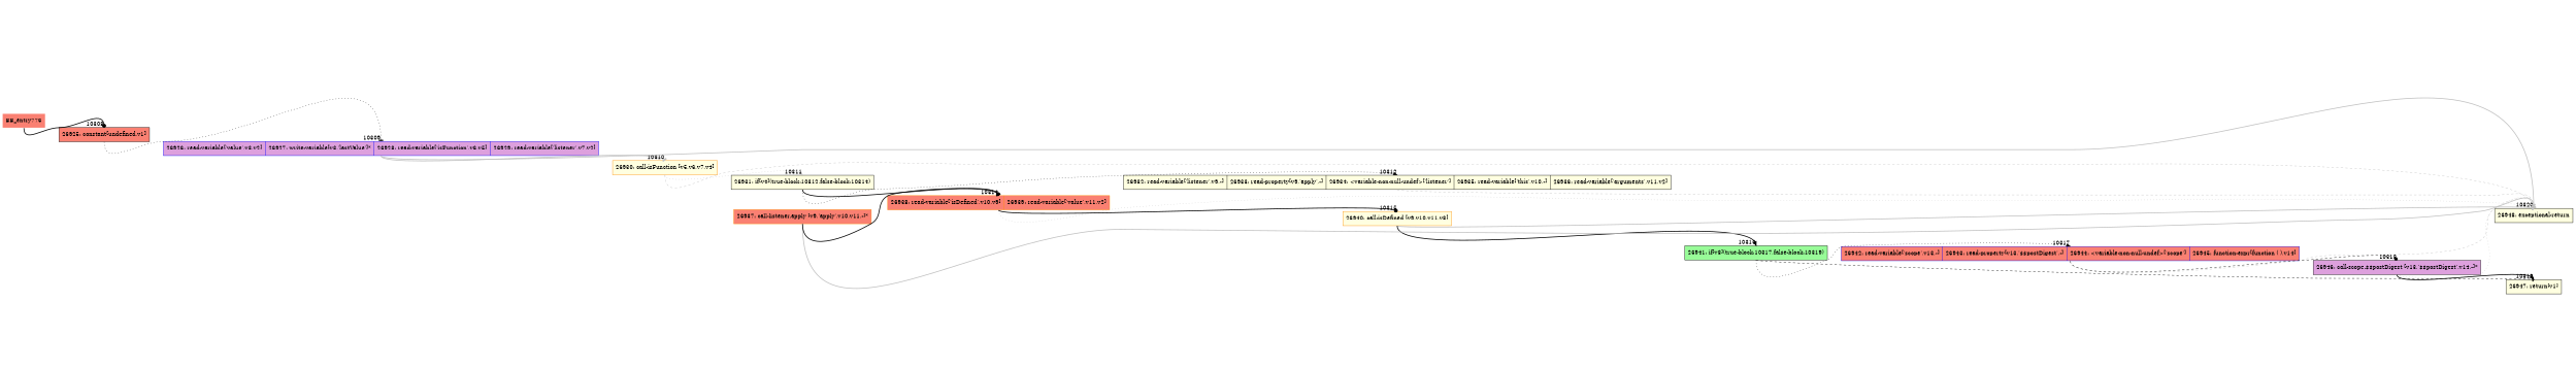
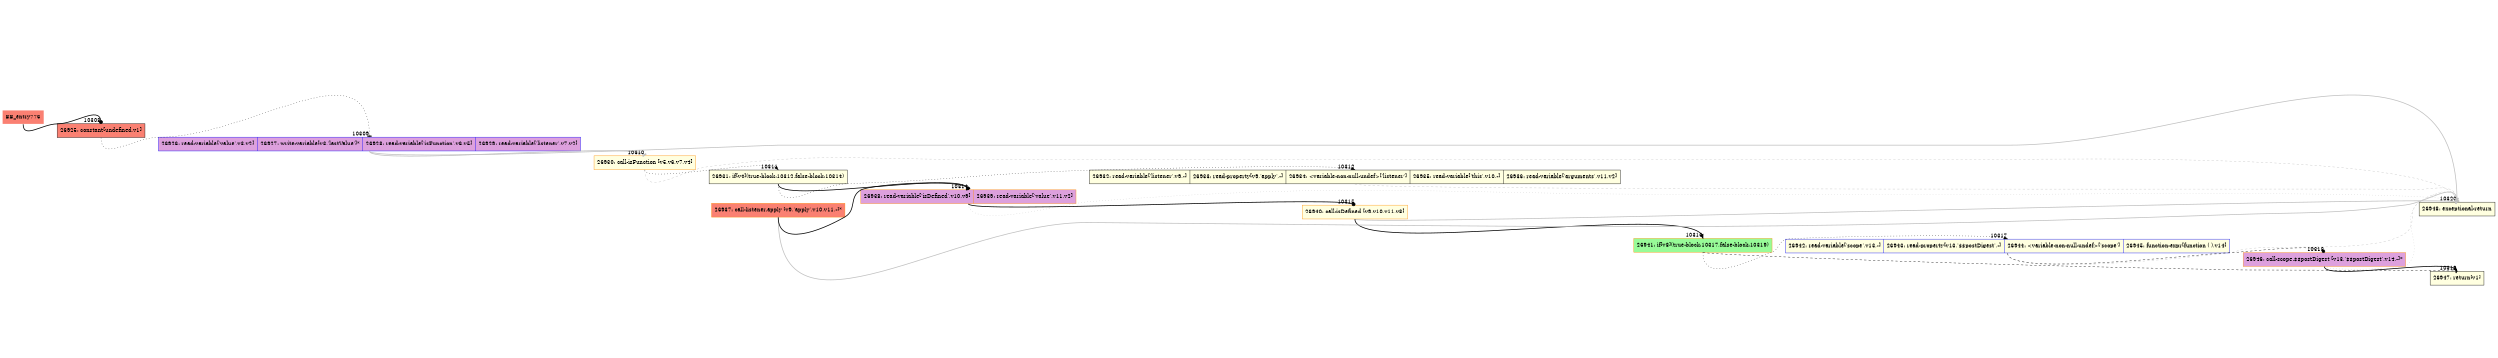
  digraph {
    rankdir=LR
    node [color=black fillcolor=lightyellow shape=record style=filled]
    edge [arrowhead=tee headport=n style=bold tailport=s]
    n1 [color=blue fillcolor=salmon label=BB_entry776 shape=none]
    n2 [fillcolor=salmon label="{26925: constant[undefined,v1]}"]
    n3 [color=blue fillcolor=plum label="{26926: read-variable['value',v3,v2]|26927: write-variable[v3,'lastValue']*|26928: read-variable['isFunction',v6,v5]|26929: read-variable['listener',v7,v2]}"]
    n4 [color=darkorange label="{26930: call-isFunction [v5,v6,v7,v4]}"]
    n5 [label="{26948: exceptional-return}"]
    n6 [label="{26931: if[v4](true-block:10312,false-block:10314)}"]
    n7 [label="{26932: read-variable['listener',v9,-]|26933: read-property[v9,'apply',-]|26934: \<variable-non-null-undef\>['listener']|26935: read-variable['this',v10,-]|26936: read-variable['arguments',v11,v2]}"]
-   n8 [color=darkorange fillcolor=salmon label="{26938: read-variable['isDefined',v10,v9]|26939: read-variable['value',v11,v2]}"]
+   n8 [color=darkorange fillcolor=plum label="{26938: read-variable['isDefined',v10,v9]|26939: read-variable['value',v11,v2]}"]
    n9 [color=darkorange label="{26940: call-isDefined [v9,v10,v11,v8]}"]
    n10 [color=darkorange fillcolor=salmon label="{26937: call-listener.apply [v9,'apply',v10,v11,-]*}"]
-   n11 [fillcolor=palegreen label="{26941: if[v8](true-block:10317,false-block:10319)}"]
-   n12 [color=blue fillcolor=salmon label="{26942: read-variable['scope',v13,-]|26943: read-property[v13,'$$postDigest',-]|26944: \<variable-non-null-undef\>['scope']|26945: function-expr[function ( ),v14]}"]
+   n11 [color=darkorange fillcolor=palegreen label="{26941: if[v8](true-block:10317,false-block:10319)}"]
+   n12 [color=blue label="{26942: read-variable['scope',v13,-]|26943: read-property[v13,'$$postDigest',-]|26944: \<variable-non-null-undef\>['scope']|26945: function-expr[function ( ),v14]}"]
    n13 [label="{26947: return[v1]}"]
-   n14 [fillcolor=plum label="{26946: call-scope.$$postDigest [v13,'$$postDigest',v14,-]*}"]
+   n14 [color=darkorange fillcolor=plum label="{26946: call-scope.$$postDigest [v13,'$$postDigest',v14,-]*}"]
    n1 -> n2 [arrowhead=dot headlabel="    10308"]
    n2 -> n3 [headlabel="      10309" style=dotted]
    n3 -> n4 [color=gray headlabel="      10310"]
    n3 -> n5 [arrowhead=normal color=gray headlabel="      10320"]
    n4 -> n5 [color=gray style=dashed]
-   n4 -> n6 [arrowhead=normal headlabel="      10311" style=dotted color=gray]
+   n4 -> n6 [arrowhead=normal headlabel="      10311" style=dotted]
    n6 -> n7 [arrowhead=normal headlabel="      10312" style=dotted]
    n6 -> n8 [arrowhead=dot headlabel="      10314"]
    n7 -> n5 [arrowhead=normal color=gray style=dashed]
    n8 -> n5 [color=gray style=dotted]
    n8 -> n9 [arrowhead=dot headlabel="      10315"]
    n9 -> n5 [color=gray]
    n9 -> n11 [arrowhead=normal headlabel="      10316"]
    n10 -> n5 [color=gray]
    n10 -> n8
    n11 -> n12 [arrowhead=normal headlabel="      10317" style=dotted]
    n11 -> n13 [headlabel="      10319" style=dashed]
    n12 -> n5 [arrowhead=normal color=gray style=dashed]
    n12 -> n14 [arrowhead=dot headlabel="      10318" style=dashed]
    n14 -> n5 [arrowhead=dot color=gray style=dotted]
    n14 -> n13 [arrowhead=normal]
  }
